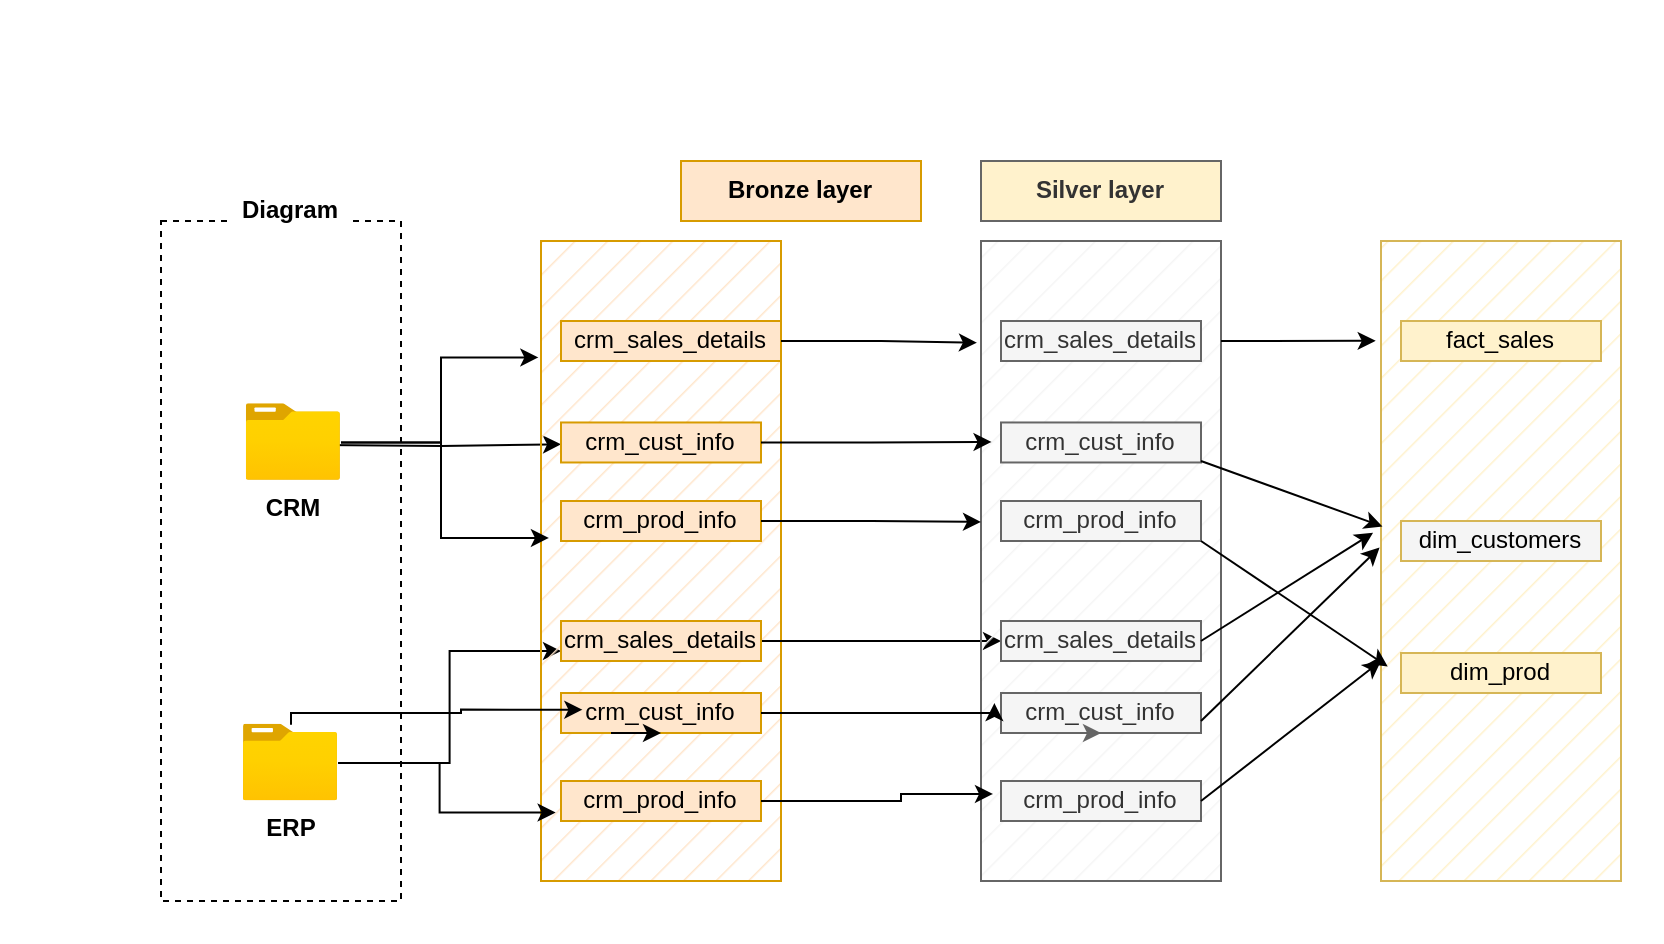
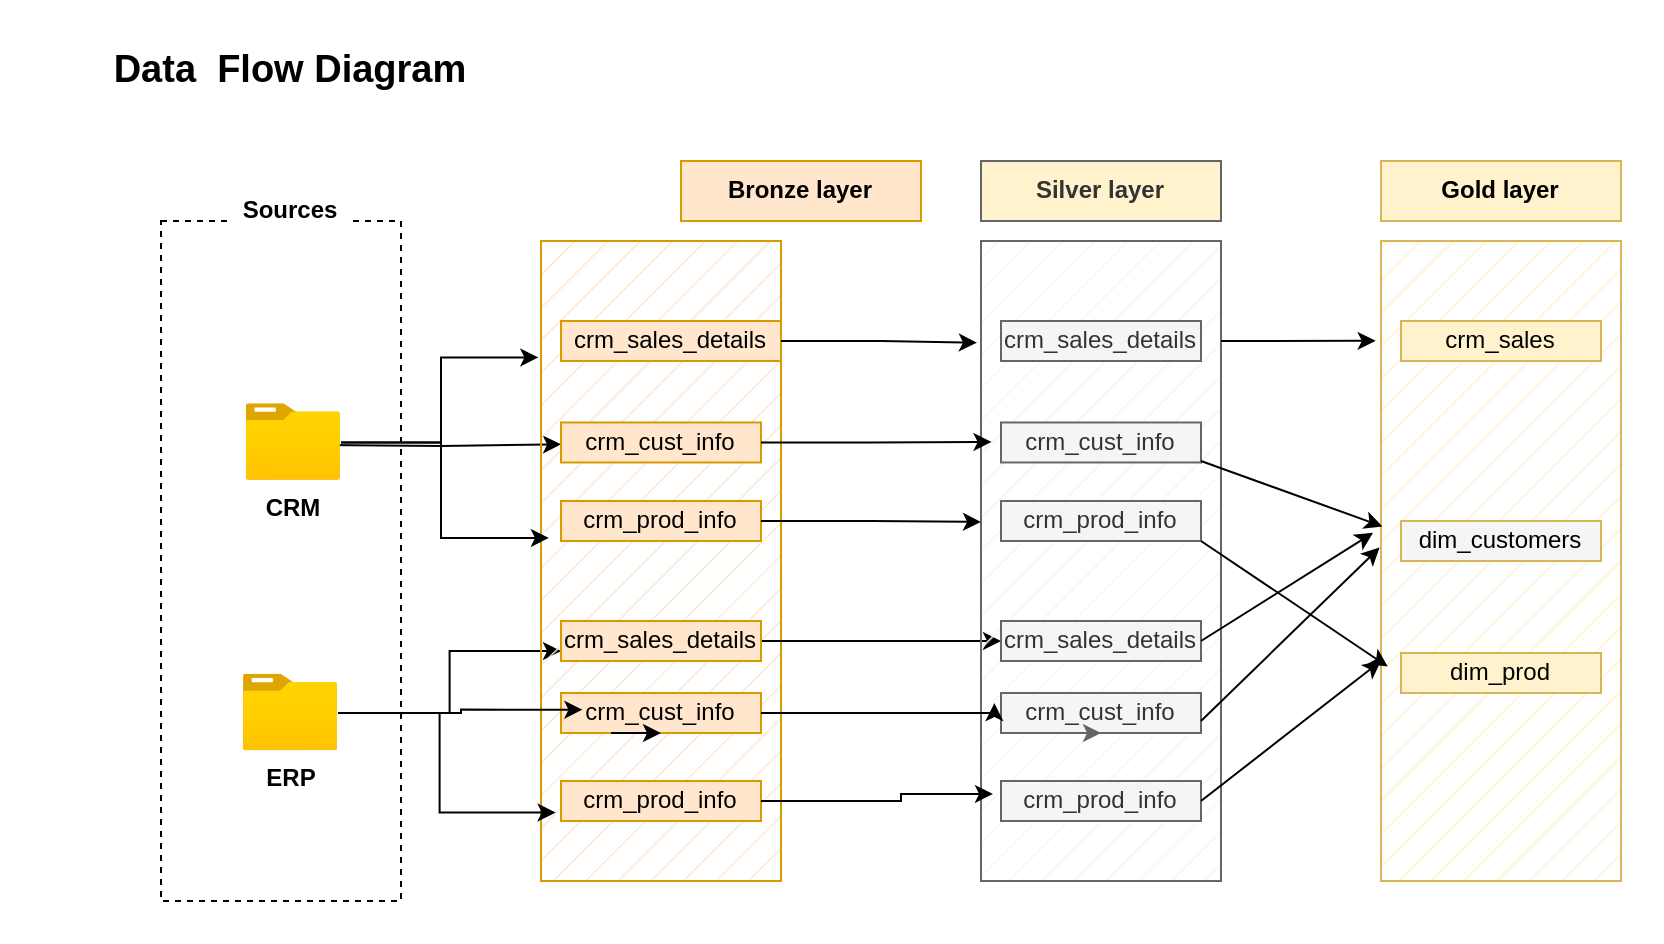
  <mxCell id="0" />
  <mxCell id="1" parent="0" />
+ <mxCell id="2" value="Data&amp;nbsp; Flow Diagram" style="text;html=1;align=center;verticalAlign=middle;whiteSpace=wrap;rounded=0;fontStyle=1;fontSize=19;" parent="1" vertex="1"><mxGeometry y="20" width="250" height="30" as="geometry" x="20" /></mxCell>
  <mxCell id="3" value="" style="rounded=0;whiteSpace=wrap;html=1;dashed=1;fontStyle=1" parent="1" vertex="1"><mxGeometry x="80" y="110" width="120" height="340" as="geometry" /></mxCell>
- <mxCell id="4" value="Diagram" style="text;html=1;align=center;verticalAlign=middle;whiteSpace=wrap;rounded=0;fillColor=default;fontStyle=1" parent="1" vertex="1"><mxGeometry x="115" y="90" width="60" height="30" as="geometry" /></mxCell>
+ <mxCell id="4" value="Sources" style="text;html=1;align=center;verticalAlign=middle;whiteSpace=wrap;rounded=0;fillColor=default;fontStyle=1" parent="1" vertex="1"><mxGeometry x="115" y="90" width="60" height="30" as="geometry" /></mxCell>
  <mxCell id="5" style="edgeStyle=orthogonalEdgeStyle;rounded=0;orthogonalLoop=1;jettySize=auto;html=1;entryX=0;entryY=0.75;entryDx=0;entryDy=0;" parent="1" edge="1"><mxGeometry relative="1" as="geometry"><mxPoint x="160" y="222" as="sourcePoint" /><mxPoint x="280" y="221.6" as="targetPoint" /></mxGeometry></mxCell>
  <mxCell id="6" value="CRM" style="image;aspect=fixed;html=1;points=[];align=center;fontSize=12;image=img/lib/azure2/general/Folder_Blank.svg;fontStyle=1" parent="1" vertex="1"><mxGeometry x="122.82" y="201.6" width="47.18" height="38.28" as="geometry" /></mxCell>
  <mxCell id="7" style="edgeStyle=orthogonalEdgeStyle;rounded=0;orthogonalLoop=1;jettySize=auto;html=1;entryX=0;entryY=0.75;entryDx=0;entryDy=0;" parent="1" source="8" target="17" edge="1"><mxGeometry relative="1" as="geometry" /></mxCell>
- <mxCell id="8" value="ERP" style="image;aspect=fixed;html=1;points=[];align=center;fontSize=12;image=img/lib/azure2/general/Folder_Blank.svg;fontStyle=1" parent="1" vertex="1"><mxGeometry x="121.41" y="361.86" width="47.18" height="38.29" as="geometry" /></mxCell>
+ <mxCell id="8" value="ERP" style="image;aspect=fixed;html=1;points=[];align=center;fontSize=12;image=img/lib/azure2/general/Folder_Blank.svg;fontStyle=1" parent="1" vertex="1"><mxGeometry x="121.41" y="336.86" width="47.18" height="38.29" as="geometry" /></mxCell>
  <mxCell id="9" value="" style="rounded=0;whiteSpace=wrap;html=1;fillColor=#ffe6cc;strokeColor=#d79b00;fillStyle=hatch;" parent="1" vertex="1"><mxGeometry x="270" y="120" width="120" height="320" as="geometry" /></mxCell>
  <mxCell id="10" value="&lt;b&gt;Bronze layer&lt;/b&gt;" style="rounded=0;whiteSpace=wrap;html=1;fillColor=#ffe6cc;strokeColor=#d79b00;" parent="1" vertex="1"><mxGeometry x="340" y="80" width="120" height="30" as="geometry" /></mxCell>
  <mxCell id="11" value="crm_sales_details" style="rounded=0;whiteSpace=wrap;html=1;fillColor=#ffe6cc;strokeColor=#d79b00;" parent="1" vertex="1"><mxGeometry x="280" y="160" width="110" height="20" as="geometry" /></mxCell>
  <mxCell id="12" value="crm_cust_info" style="rounded=0;whiteSpace=wrap;html=1;fillColor=#ffe6cc;strokeColor=#d79b00;" parent="1" vertex="1"><mxGeometry x="280" y="210.74" width="100" height="20" as="geometry" /></mxCell>
  <mxCell id="13" value="crm_prod_info" style="rounded=0;whiteSpace=wrap;html=1;fillColor=#ffe6cc;strokeColor=#d79b00;" parent="1" vertex="1"><mxGeometry x="280" y="250" width="100" height="20" as="geometry" /></mxCell>
  <mxCell id="14" style="edgeStyle=orthogonalEdgeStyle;rounded=0;orthogonalLoop=1;jettySize=auto;html=1;entryX=-0.011;entryY=0.182;entryDx=0;entryDy=0;entryPerimeter=0;" parent="1" source="6" target="9" edge="1"><mxGeometry relative="1" as="geometry" /></mxCell>
  <mxCell id="15" style="edgeStyle=orthogonalEdgeStyle;rounded=0;orthogonalLoop=1;jettySize=auto;html=1;entryX=0.033;entryY=0.464;entryDx=0;entryDy=0;entryPerimeter=0;" parent="1" source="6" target="9" edge="1"><mxGeometry relative="1" as="geometry" /></mxCell>
  <mxCell id="16" style="edgeStyle=orthogonalEdgeStyle;rounded=0;orthogonalLoop=1;jettySize=auto;html=1;entryX=0;entryY=0.5;entryDx=0;entryDy=0;" parent="1" source="17" target="28" edge="1"><mxGeometry relative="1" as="geometry" /></mxCell>
  <mxCell id="17" value="crm_sales_details" style="rounded=0;whiteSpace=wrap;html=1;fillColor=#ffe6cc;strokeColor=#d79b00;" parent="1" vertex="1"><mxGeometry x="280" y="310" width="100" height="20" as="geometry" /></mxCell>
  <mxCell id="18" value="crm_cust_info" style="rounded=0;whiteSpace=wrap;html=1;fillColor=#ffe6cc;strokeColor=#d79b00;" parent="1" vertex="1"><mxGeometry x="280" y="346" width="100" height="20" as="geometry" /></mxCell>
  <mxCell id="19" value="crm_prod_info" style="rounded=0;whiteSpace=wrap;html=1;fillColor=#ffe6cc;strokeColor=#d79b00;" parent="1" vertex="1"><mxGeometry x="280" y="390" width="100" height="20" as="geometry" /></mxCell>
  <mxCell id="20" style="edgeStyle=orthogonalEdgeStyle;rounded=0;orthogonalLoop=1;jettySize=auto;html=1;entryX=0.107;entryY=0.417;entryDx=0;entryDy=0;entryPerimeter=0;" parent="1" source="8" target="18" edge="1"><mxGeometry relative="1" as="geometry"><Array as="points"><mxPoint x="230" y="356" /><mxPoint x="230" y="354" /></Array></mxGeometry></mxCell>
  <mxCell id="21" style="edgeStyle=orthogonalEdgeStyle;rounded=0;orthogonalLoop=1;jettySize=auto;html=1;exitX=0.25;exitY=1;exitDx=0;exitDy=0;entryX=0.5;entryY=1;entryDx=0;entryDy=0;" parent="1" source="18" target="18" edge="1"><mxGeometry relative="1" as="geometry" /></mxCell>
  <mxCell id="22" style="edgeStyle=orthogonalEdgeStyle;rounded=0;orthogonalLoop=1;jettySize=auto;html=1;entryX=0.061;entryY=0.893;entryDx=0;entryDy=0;entryPerimeter=0;" parent="1" source="8" target="9" edge="1"><mxGeometry relative="1" as="geometry" /></mxCell>
  <mxCell id="23" value="" style="rounded=0;whiteSpace=wrap;html=1;fillColor=#f5f5f5;strokeColor=#666666;fillStyle=hatch;fontColor=#333333;" parent="1" vertex="1"><mxGeometry x="490" y="120" width="120" height="320" as="geometry" /></mxCell>
  <mxCell id="24" value="&lt;b&gt;Silver layer&lt;/b&gt;" style="rounded=0;whiteSpace=wrap;html=1;fillColor=#fff2cc;strokeColor=#666666;fontColor=#333333;" parent="1" vertex="1"><mxGeometry x="490" y="80" width="120" height="30" as="geometry" /></mxCell>
  <mxCell id="25" value="crm_sales_details" style="rounded=0;whiteSpace=wrap;html=1;fillColor=#f5f5f5;strokeColor=#666666;fontColor=#333333;" parent="1" vertex="1"><mxGeometry x="500" y="160" width="100" height="20" as="geometry" /></mxCell>
  <mxCell id="26" value="crm_cust_info" style="rounded=0;whiteSpace=wrap;html=1;fillColor=#f5f5f5;strokeColor=#666666;fontColor=#333333;" parent="1" vertex="1"><mxGeometry x="500" y="210.74" width="100" height="20" as="geometry" /></mxCell>
  <mxCell id="27" value="crm_prod_info" style="rounded=0;whiteSpace=wrap;html=1;fillColor=#f5f5f5;strokeColor=#666666;fontColor=#333333;" parent="1" vertex="1"><mxGeometry x="500" y="250" width="100" height="20" as="geometry" /></mxCell>
  <mxCell id="28" value="crm_sales_details" style="rounded=0;whiteSpace=wrap;html=1;fillColor=#f5f5f5;strokeColor=#666666;fontColor=#333333;" parent="1" vertex="1"><mxGeometry x="500" y="310" width="100" height="20" as="geometry" /></mxCell>
  <mxCell id="29" value="crm_cust_info" style="rounded=0;whiteSpace=wrap;html=1;fillColor=#f5f5f5;strokeColor=#666666;fontColor=#333333;" parent="1" vertex="1"><mxGeometry x="500" y="346" width="100" height="20" as="geometry" /></mxCell>
  <mxCell id="30" value="crm_prod_info" style="rounded=0;whiteSpace=wrap;html=1;fillColor=#f5f5f5;strokeColor=#666666;fontColor=#333333;" parent="1" vertex="1"><mxGeometry x="500" y="390" width="100" height="20" as="geometry" /></mxCell>
  <mxCell id="31" style="edgeStyle=orthogonalEdgeStyle;rounded=0;orthogonalLoop=1;jettySize=auto;html=1;exitX=0.25;exitY=1;exitDx=0;exitDy=0;entryX=0.5;entryY=1;entryDx=0;entryDy=0;fillColor=#f5f5f5;strokeColor=#666666;" parent="1" source="29" target="29" edge="1"><mxGeometry relative="1" as="geometry" /></mxCell>
  <mxCell id="32" style="edgeStyle=orthogonalEdgeStyle;rounded=0;orthogonalLoop=1;jettySize=auto;html=1;entryX=-0.017;entryY=0.159;entryDx=0;entryDy=0;entryPerimeter=0;" parent="1" source="11" target="23" edge="1"><mxGeometry relative="1" as="geometry" /></mxCell>
  <mxCell id="33" style="edgeStyle=orthogonalEdgeStyle;rounded=0;orthogonalLoop=1;jettySize=auto;html=1;entryX=0;entryY=0.439;entryDx=0;entryDy=0;entryPerimeter=0;" parent="1" source="13" target="23" edge="1"><mxGeometry relative="1" as="geometry" /></mxCell>
  <mxCell id="34" style="edgeStyle=orthogonalEdgeStyle;rounded=0;orthogonalLoop=1;jettySize=auto;html=1;entryX=0.044;entryY=0.314;entryDx=0;entryDy=0;entryPerimeter=0;" parent="1" source="12" target="23" edge="1"><mxGeometry relative="1" as="geometry" /></mxCell>
  <mxCell id="35" style="edgeStyle=orthogonalEdgeStyle;rounded=0;orthogonalLoop=1;jettySize=auto;html=1;entryX=0.056;entryY=0.722;entryDx=0;entryDy=0;entryPerimeter=0;" parent="1" source="18" target="23" edge="1"><mxGeometry relative="1" as="geometry"><Array as="points"><mxPoint x="497" y="356" /></Array></mxGeometry></mxCell>
  <mxCell id="36" style="edgeStyle=orthogonalEdgeStyle;rounded=0;orthogonalLoop=1;jettySize=auto;html=1;entryX=0.05;entryY=0.864;entryDx=0;entryDy=0;entryPerimeter=0;" parent="1" source="19" target="23" edge="1"><mxGeometry relative="1" as="geometry"><Array as="points"><mxPoint x="450" y="400" /><mxPoint x="450" y="397" /></Array></mxGeometry></mxCell>
  <mxCell id="37" value="" style="rounded=0;whiteSpace=wrap;html=1;fillColor=#fff2cc;strokeColor=#d6b656;fillStyle=hatch;" vertex="1" parent="1"><mxGeometry x="690" y="120" width="120" height="320" as="geometry" /></mxCell>
- <mxCell id="39" value="fact_sales" style="rounded=0;whiteSpace=wrap;html=1;fillColor=#fff2cc;strokeColor=#d6b656;" vertex="1" parent="1"><mxGeometry x="700" y="160" width="100" height="20" as="geometry" /></mxCell>
+ <mxCell id="38" value="&lt;b&gt;Gold layer&lt;/b&gt;" style="rounded=0;whiteSpace=wrap;html=1;fillColor=#fff2cc;strokeColor=#d6b656;" vertex="1" parent="1"><mxGeometry x="690" y="80" width="120" height="30" as="geometry" /></mxCell>
+ <mxCell id="39" value="crm_sales" style="rounded=0;whiteSpace=wrap;html=1;fillColor=#fff2cc;strokeColor=#d6b656;" vertex="1" parent="1"><mxGeometry x="700" y="160" width="100" height="20" as="geometry" /></mxCell>
  <mxCell id="40" value="dim_customers" style="rounded=0;whiteSpace=wrap;html=1;fillColor=#f5f5f5;strokeColor=#d6b656;" vertex="1" parent="1"><mxGeometry x="700" y="260" width="100" height="20" as="geometry" /></mxCell>
  <mxCell id="41" value="dim_prod" style="rounded=0;whiteSpace=wrap;html=1;fillColor=#fff2cc;strokeColor=#d6b656;" vertex="1" parent="1"><mxGeometry x="700" y="326" width="100" height="20" as="geometry" /></mxCell>
  <mxCell id="42" value="" style="endArrow=classic;html=1;rounded=0;entryX=-0.022;entryY=0.156;entryDx=0;entryDy=0;entryPerimeter=0;" edge="1" parent="1" target="37"><mxGeometry width="50" height="50" relative="1" as="geometry"><mxPoint x="610" y="170" as="sourcePoint" /><mxPoint x="660" y="120" as="targetPoint" /></mxGeometry></mxCell>
  <mxCell id="43" value="" style="endArrow=classic;html=1;rounded=0;entryX=0.006;entryY=0.446;entryDx=0;entryDy=0;entryPerimeter=0;" edge="1" parent="1" target="37"><mxGeometry width="50" height="50" relative="1" as="geometry"><mxPoint x="600" y="230" as="sourcePoint" /><mxPoint x="650" y="180" as="targetPoint" /></mxGeometry></mxCell>
  <mxCell id="44" value="" style="endArrow=classic;html=1;rounded=0;entryX=-0.033;entryY=0.456;entryDx=0;entryDy=0;entryPerimeter=0;" edge="1" parent="1" target="37"><mxGeometry width="50" height="50" relative="1" as="geometry"><mxPoint x="600" y="320" as="sourcePoint" /><mxPoint x="650" y="270" as="targetPoint" /><Array as="points" /></mxGeometry></mxCell>
  <mxCell id="45" value="" style="endArrow=classic;html=1;rounded=0;entryX=-0.006;entryY=0.479;entryDx=0;entryDy=0;entryPerimeter=0;" edge="1" parent="1" target="37"><mxGeometry width="50" height="50" relative="1" as="geometry"><mxPoint x="600" y="360" as="sourcePoint" /><mxPoint x="660" y="310" as="targetPoint" /></mxGeometry></mxCell>
  <mxCell id="46" value="" style="endArrow=classic;html=1;rounded=0;entryX=0.028;entryY=0.665;entryDx=0;entryDy=0;entryPerimeter=0;" edge="1" parent="1" target="37"><mxGeometry width="50" height="50" relative="1" as="geometry"><mxPoint x="600" y="270" as="sourcePoint" /><mxPoint x="650" y="220" as="targetPoint" /></mxGeometry></mxCell>
  <mxCell id="47" value="" style="endArrow=classic;html=1;rounded=0;" edge="1" parent="1"><mxGeometry width="50" height="50" relative="1" as="geometry"><mxPoint x="600" y="400" as="sourcePoint" /><mxPoint x="690" y="330" as="targetPoint" /></mxGeometry></mxCell>
